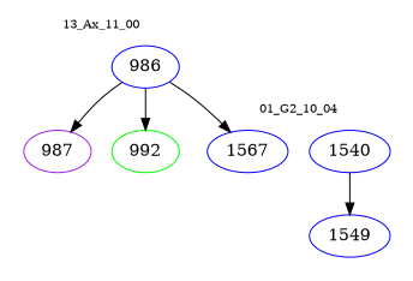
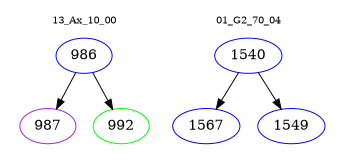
  digraph {
    node [color=blue]
    edge [color=black]
    n1 [label=986]
    n2 [color=purple label=987]
    n3 [color=green label=992]
    n4 [label=1540]
    n5 [label=1567]
    n6 [label=1549]
    subgraph cluster_1 {
      color=white
      fontsize=10
-     label="13_Ax_11_00"
+     label="13_Ax_10_00"
      n1
      n2
      n3
    }
    subgraph cluster_2 {
      color=white
      fontsize=10
-     label="01_G2_10_04"
+     label="01_G2_70_04"
      n4
      n5
      n6
    }
    n1 -> n2
    n1 -> n3
-   n1 -> n5
+   n4 -> n5
    n4 -> n6
  }
